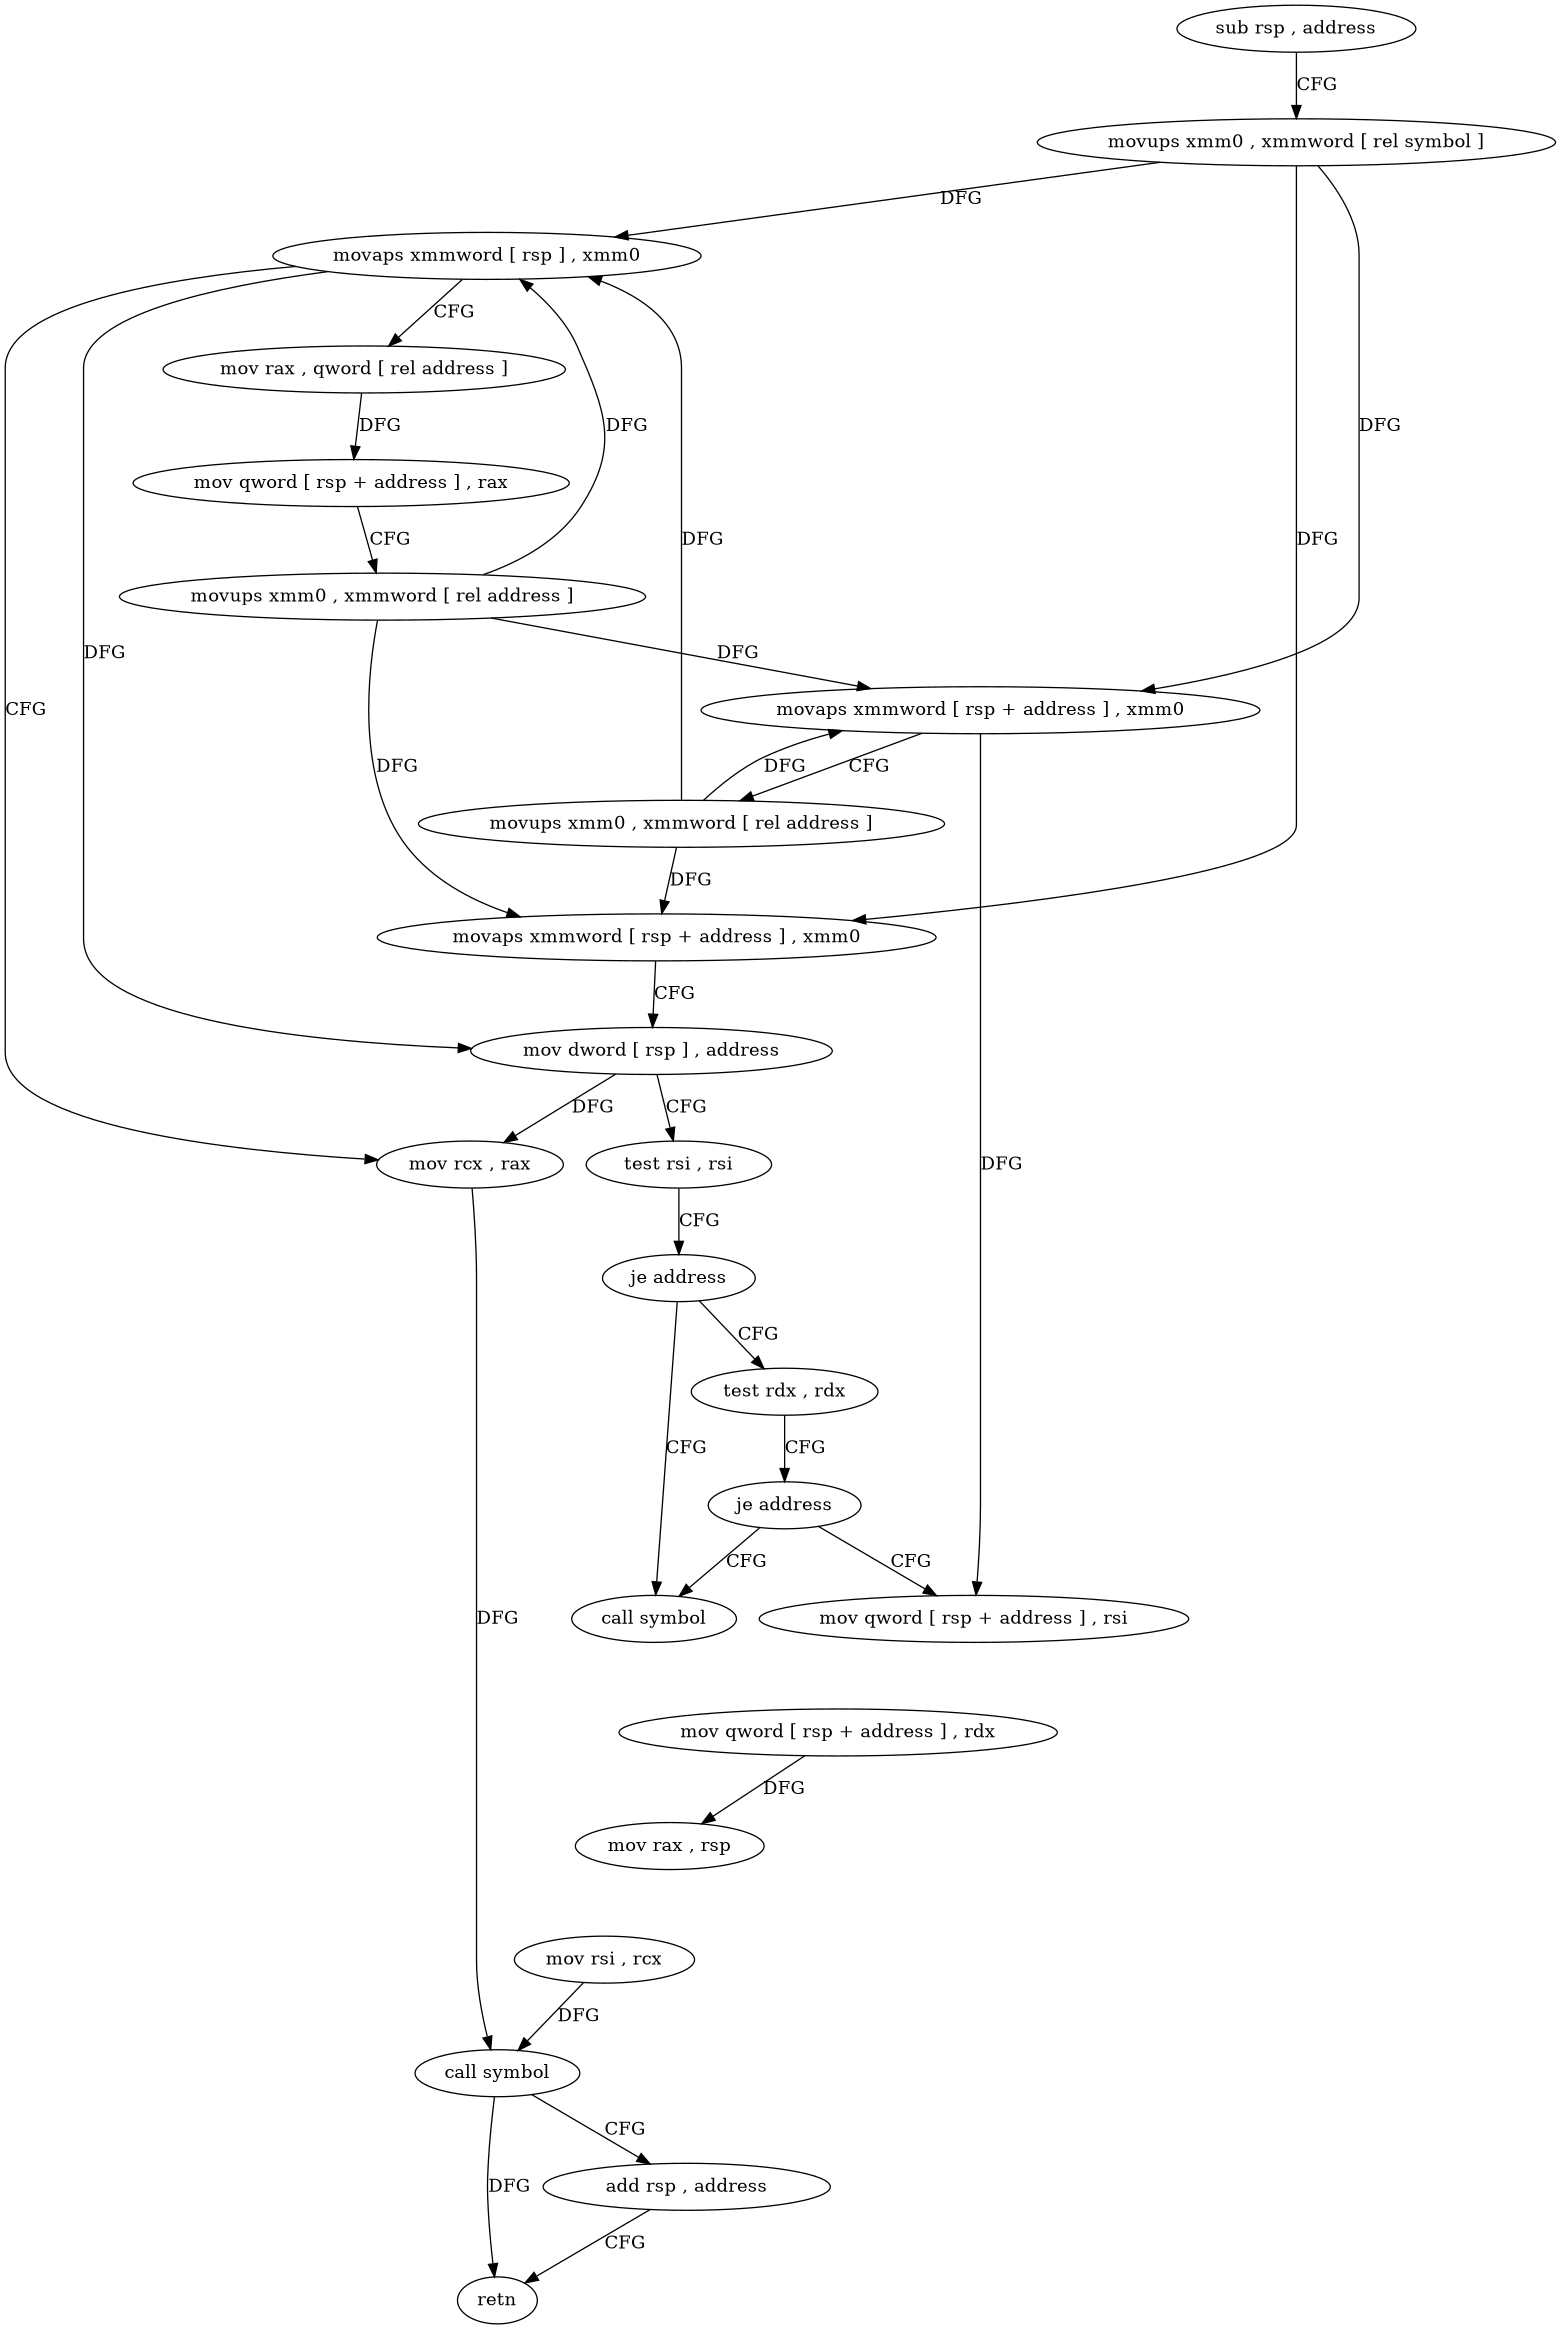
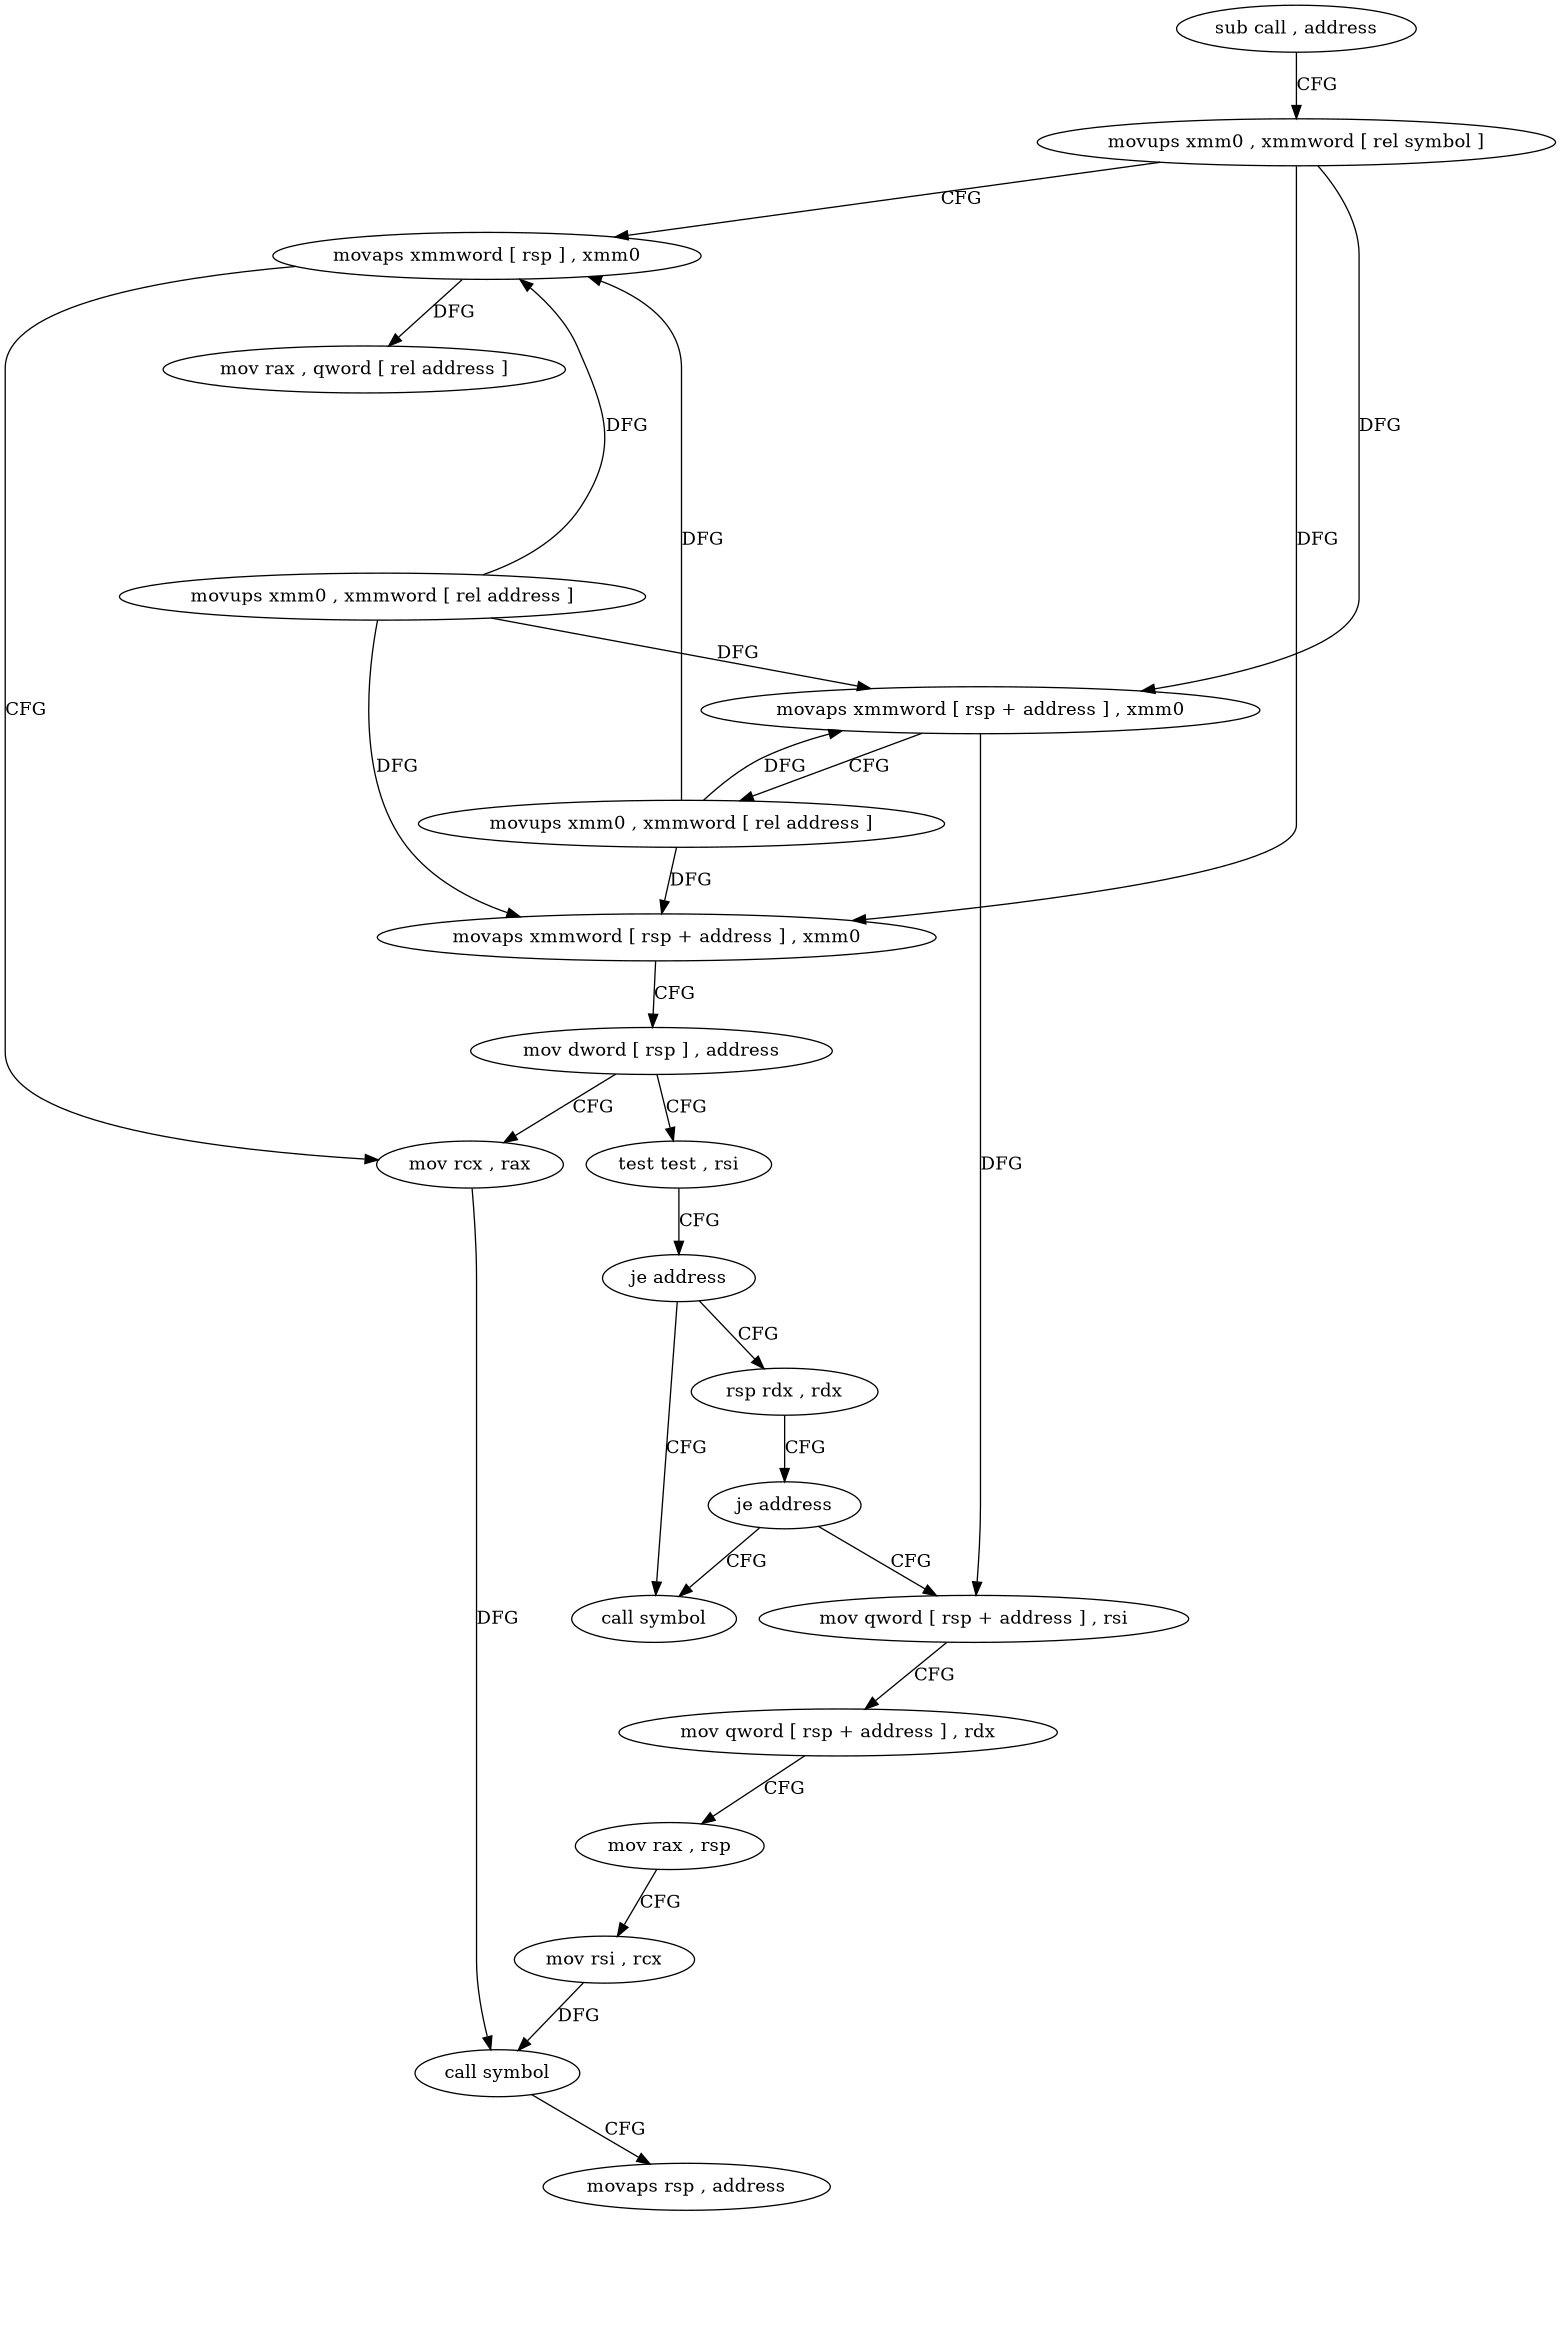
  digraph {
-   n1 [label="sub rsp , address"]
+   n1 [label="sub call , address"]
    n2 [label="movups xmm0 , xmmword [ rel symbol ]"]
    n3 [label="movaps xmmword [ rsp ] , xmm0"]
    n4 [label="movaps xmmword [ rsp + address ] , xmm0"]
    n5 [label="movaps xmmword [ rsp + address ] , xmm0"]
    n6 [label="mov rax , qword [ rel address ]"]
    n7 [label="mov dword [ rsp ] , address"]
    n8 [label="mov rcx , rax"]
    n9 [label="movups xmm0 , xmmword [ rel address ]"]
    n10 [label="mov qword [ rsp + address ] , rsi"]
-   n11 [label="mov qword [ rsp + address ] , rax"]
-   n12 [label="test rsi , rsi"]
+   n12 [label="test test , rsi"]
    n13 [label="call symbol"]
    n14 [label="movups xmm0 , xmmword [ rel address ]"]
    n15 [label="mov qword [ rsp + address ] , rdx"]
    n16 [label="je address"]
    n17 [label="call symbol"]
-   n18 [label="test rdx , rdx"]
+   n18 [label="rsp rdx , rdx"]
    n19 [label="je address"]
    n20 [label="mov rax , rsp"]
    n21 [label="mov rsi , rcx"]
-   n22 [label="add rsp , address"]
-   n23 [label=retn]
+   n22 [label="movaps rsp , address"]
    n1 -> n2 [label=CFG]
-   n2 -> n3 [label=DFG]
+   n2 -> n3 [label=CFG]
    n2 -> n4 [label=DFG]
    n2 -> n5 [label=DFG]
-   n3 -> n6 [label=CFG]
-   n3 -> n7 [label=DFG]
+   n3 -> n6 [label=DFG]
    n3 -> n8 [label=CFG]
    n4 -> n9 [label=CFG]
    n4 -> n10 [label=DFG]
    n5 -> n7 [label=CFG]
-   n6 -> n11 [label=DFG]
-   n7 -> n8 [label=DFG]
+   n7 -> n8 [label=CFG]
    n7 -> n12 [label=CFG]
    n8 -> n13 [label=DFG]
    n9 -> n3 [label=DFG]
    n9 -> n4 [label=DFG]
    n9 -> n5 [label=DFG]
-   n11 -> n14 [label=CFG]
+   n10 -> n15 [label=CFG]
    n12 -> n16 [label=CFG]
    n13 -> n22 [label=CFG]
-   n13 -> n23 [label=DFG]
    n14 -> n3 [label=DFG]
    n14 -> n4 [label=DFG]
    n14 -> n5 [label=DFG]
-   n15 -> n20 [label=DFG]
+   n15 -> n20 [label=CFG]
    n16 -> n17 [label=CFG]
    n16 -> n18 [label=CFG]
    n18 -> n19 [label=CFG]
    n19 -> n10 [label=CFG]
    n19 -> n17 [label=CFG]
+   n20 -> n21 [label=CFG]
    n21 -> n13 [label=DFG]
-   n22 -> n23 [label=CFG]
  }
